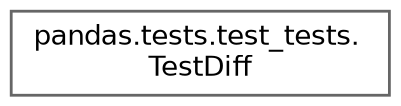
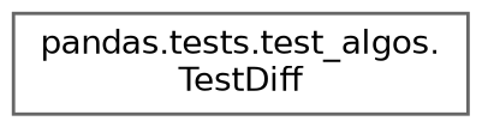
  digraph {
    rankdir=LR
-   n1 [color=grey40 fillcolor=white fontname=Helvetica fontsize=10 height=0.2 label="pandas.tests.test_tests.\lTestDiff" shape=box style=filled width=0.4]
+   n1 [color=grey40 fillcolor=white fontname=Helvetica fontsize=10 height=0.2 label="pandas.tests.test_algos.\lTestDiff" shape=box style=filled width=0.4]
  }
